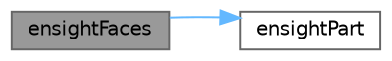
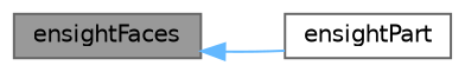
  digraph {
    rankdir=LR
    node [color=gray40 fontname=Helvetica fontsize=10 shape=box style=filled]
    n1 [fillcolor=grey60 fontcolor=black height=0.2 label=ensightFaces width=0.4]
    n2 [fillcolor=white height=0.2 label=ensightPart width=0.4]
-   n2 -> n1 [color=steelblue1 dir=back fontname=Helvetica fontsize=10 labelfontname=Helvetica labelfontsize=10 style=solid]
+   n1 -> n2 [color=steelblue1 dir=back fontname=Helvetica fontsize=10 labelfontname=Helvetica labelfontsize=10 style=solid]
  }
